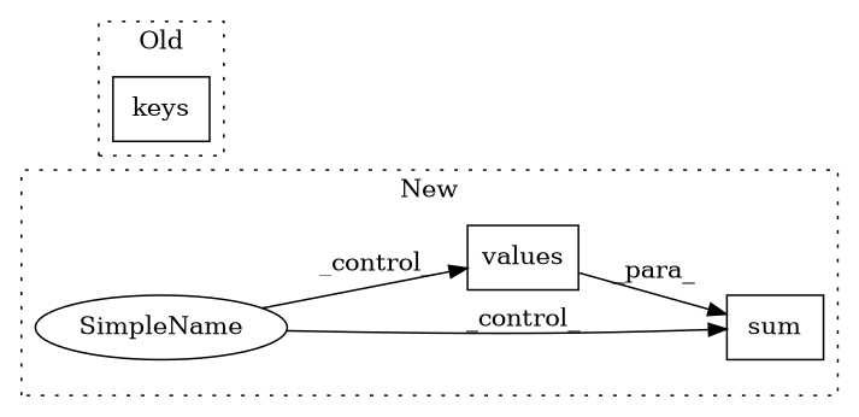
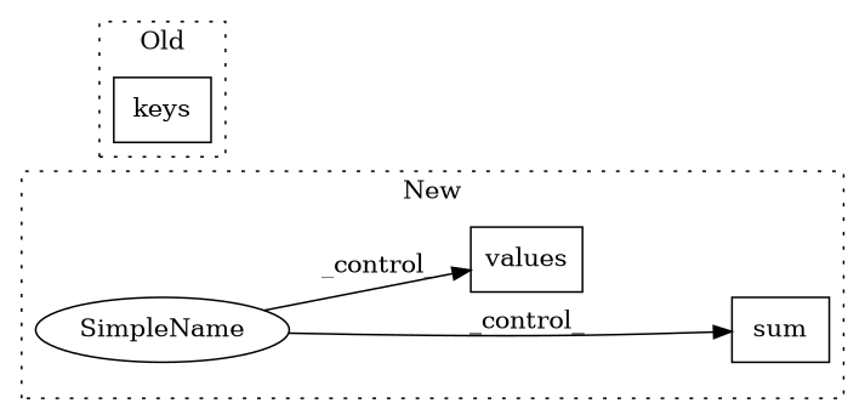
  digraph {
    rankdir=LR
    node [a=32 shape=box]
    n1 [l="4,1" label=sum s="7818,7832"]
    n2 [l=8 label=values s=7824]
    n3 [a=42 l=5 label=SimpleName s=7931 shape=ellipse]
    n4 [l=6 label=keys s=6022]
    subgraph cluster_1 {
      label=New
      style=dotted
      n1
      n2
      n3
    }
    subgraph cluster_2 {
      label=Old
      style=dotted
      n4
    }
-   n2 -> n1 [label=_para_]
    n3 -> n1 [label=_control_]
    n3 -> n2 [label=_control_]
  }
